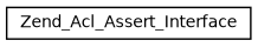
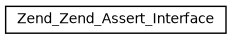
  digraph {
    rankdir=LR
-   n1 [color=black fillcolor=white fontname=Helvetica fontsize=10 height=0.2 label=Zend_Acl_Assert_Interface shape=record style=filled width=0.4]
+   n1 [color=black fillcolor=white fontname=Helvetica fontsize=10 height=0.2 label=Zend_Zend_Assert_Interface shape=record style=filled width=0.4]
  }
